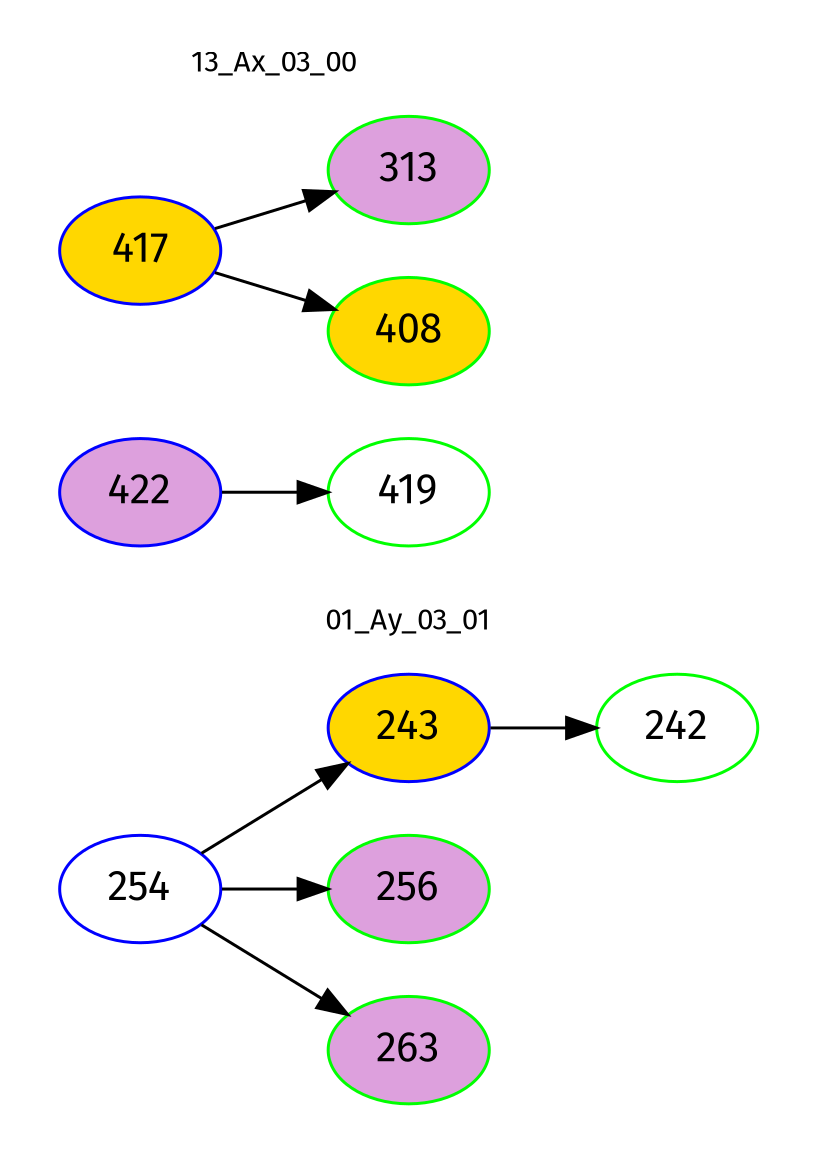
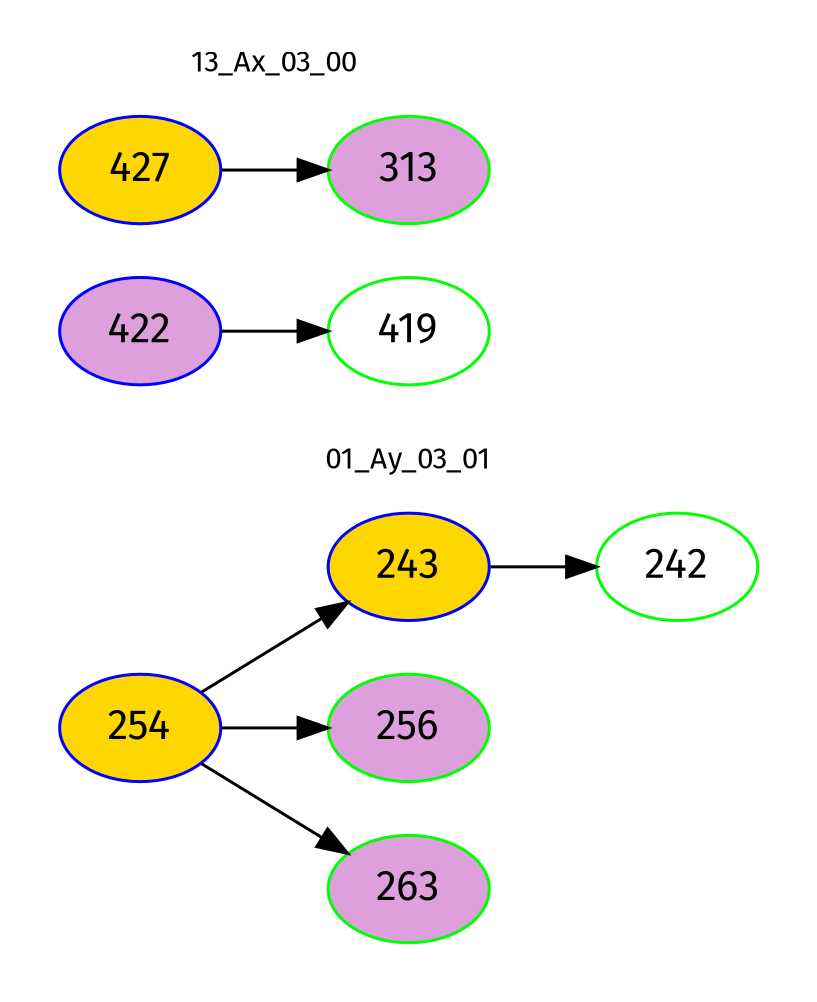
  digraph {
    fontname="Fira Sans"
    rankdir=LR
    node [color=green fillcolor=plum fontname="Fira Sans" style=filled]
    edge [color=black fontname="Fira Sans"]
-   n1 [color=blue fillcolor=white label=254]
+   n1 [color=blue fillcolor=gold label=254]
    n2 [label=263]
    n3 [label=256]
    n4 [color=blue fillcolor=gold label=243]
    n5 [fillcolor=white label=242]
-   n6 [color=blue fillcolor=gold label=417]
-   n7 [fillcolor=gold label=408]
+   n6 [color=blue fillcolor=gold label=427]
    n8 [color=blue label=422]
    n9 [label=313]
    n10 [fillcolor=white label=419]
    subgraph cluster_1 {
      color=white
      fontsize=10
      label="01_Ay_03_01"
      n1
      n2
      n3
      n4
      n5
    }
    subgraph cluster_2 {
      color=white
      fontsize=10
      label="13_Ax_03_00"
      n6
-     n7
      n8
      n9
      n10
    }
    n1 -> n2
    n1 -> n3
    n1 -> n4
    n4 -> n5
-   n6 -> n7
    n6 -> n9
    n8 -> n10
  }
